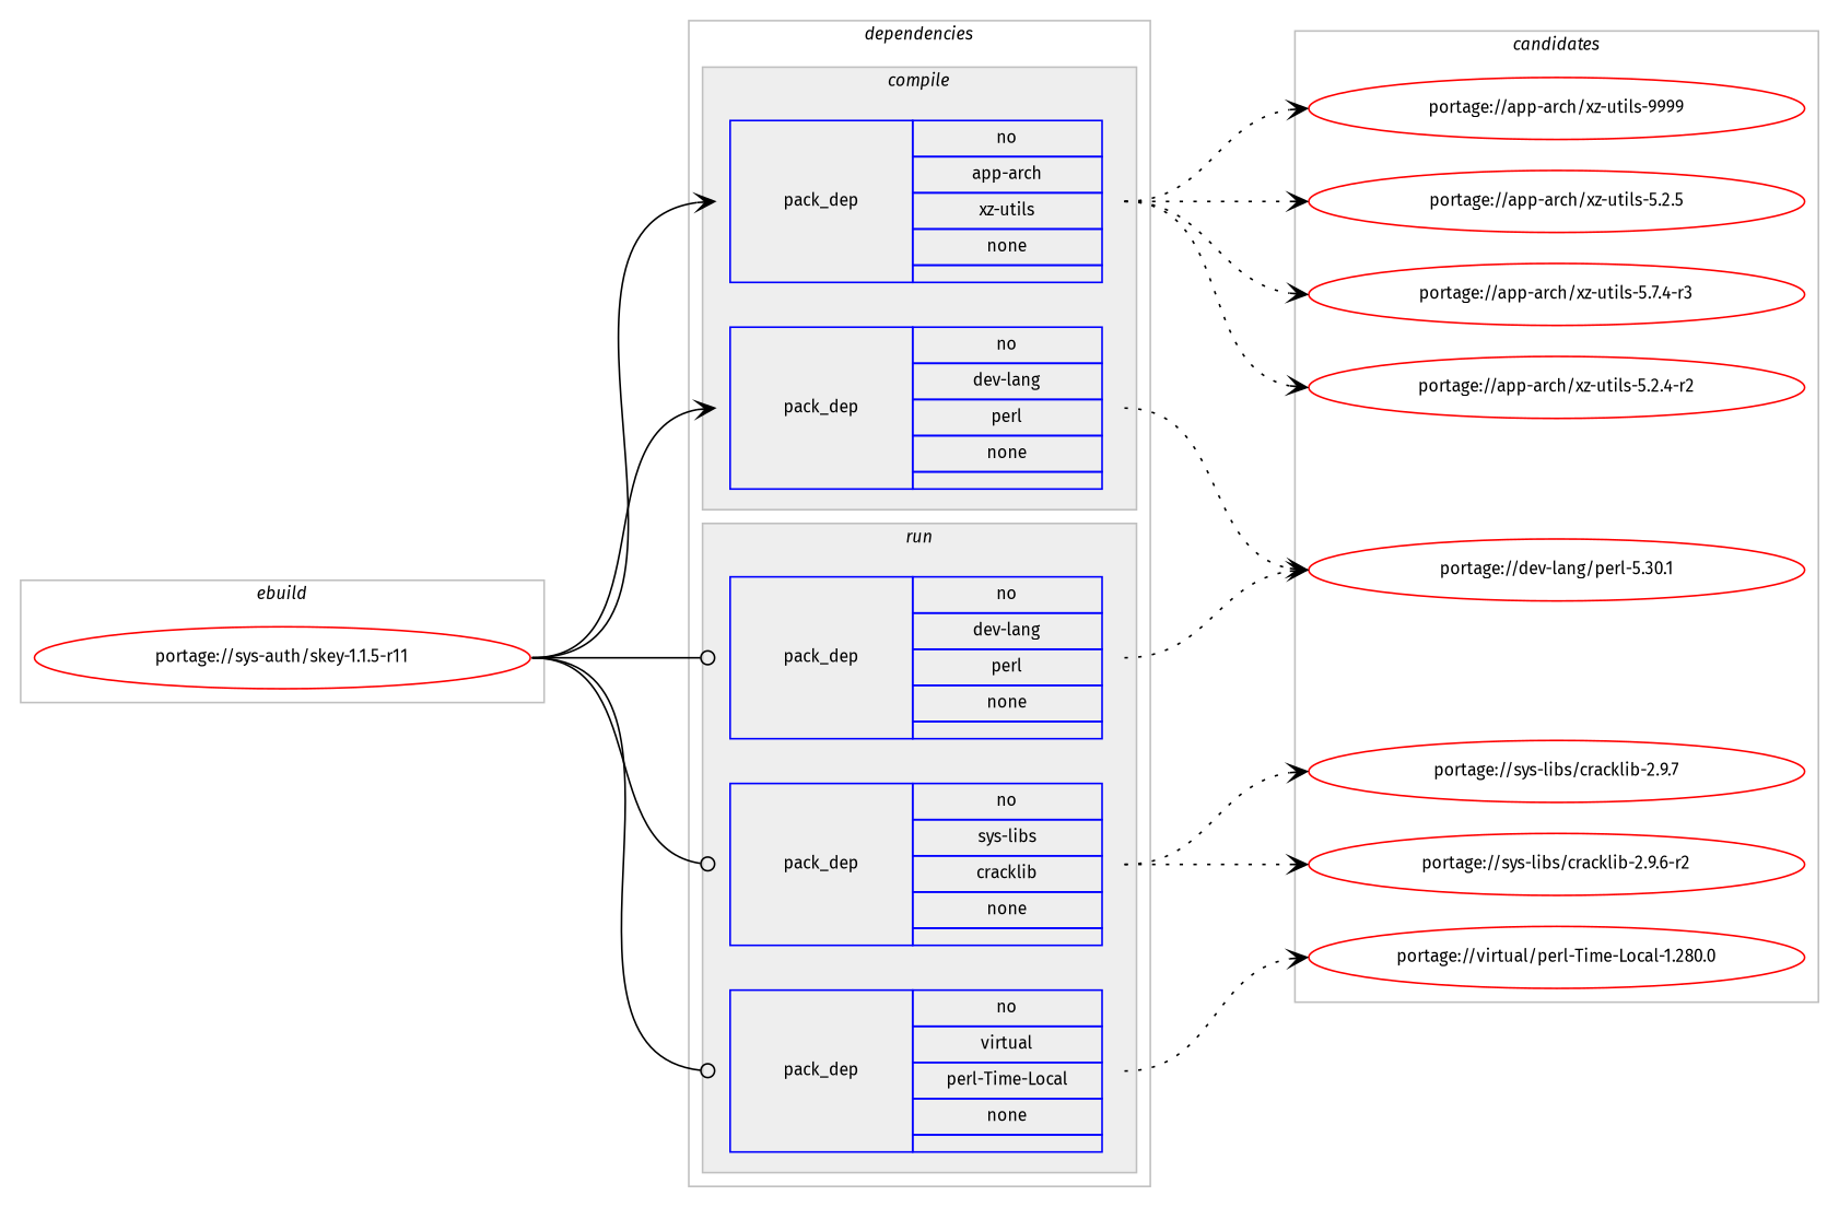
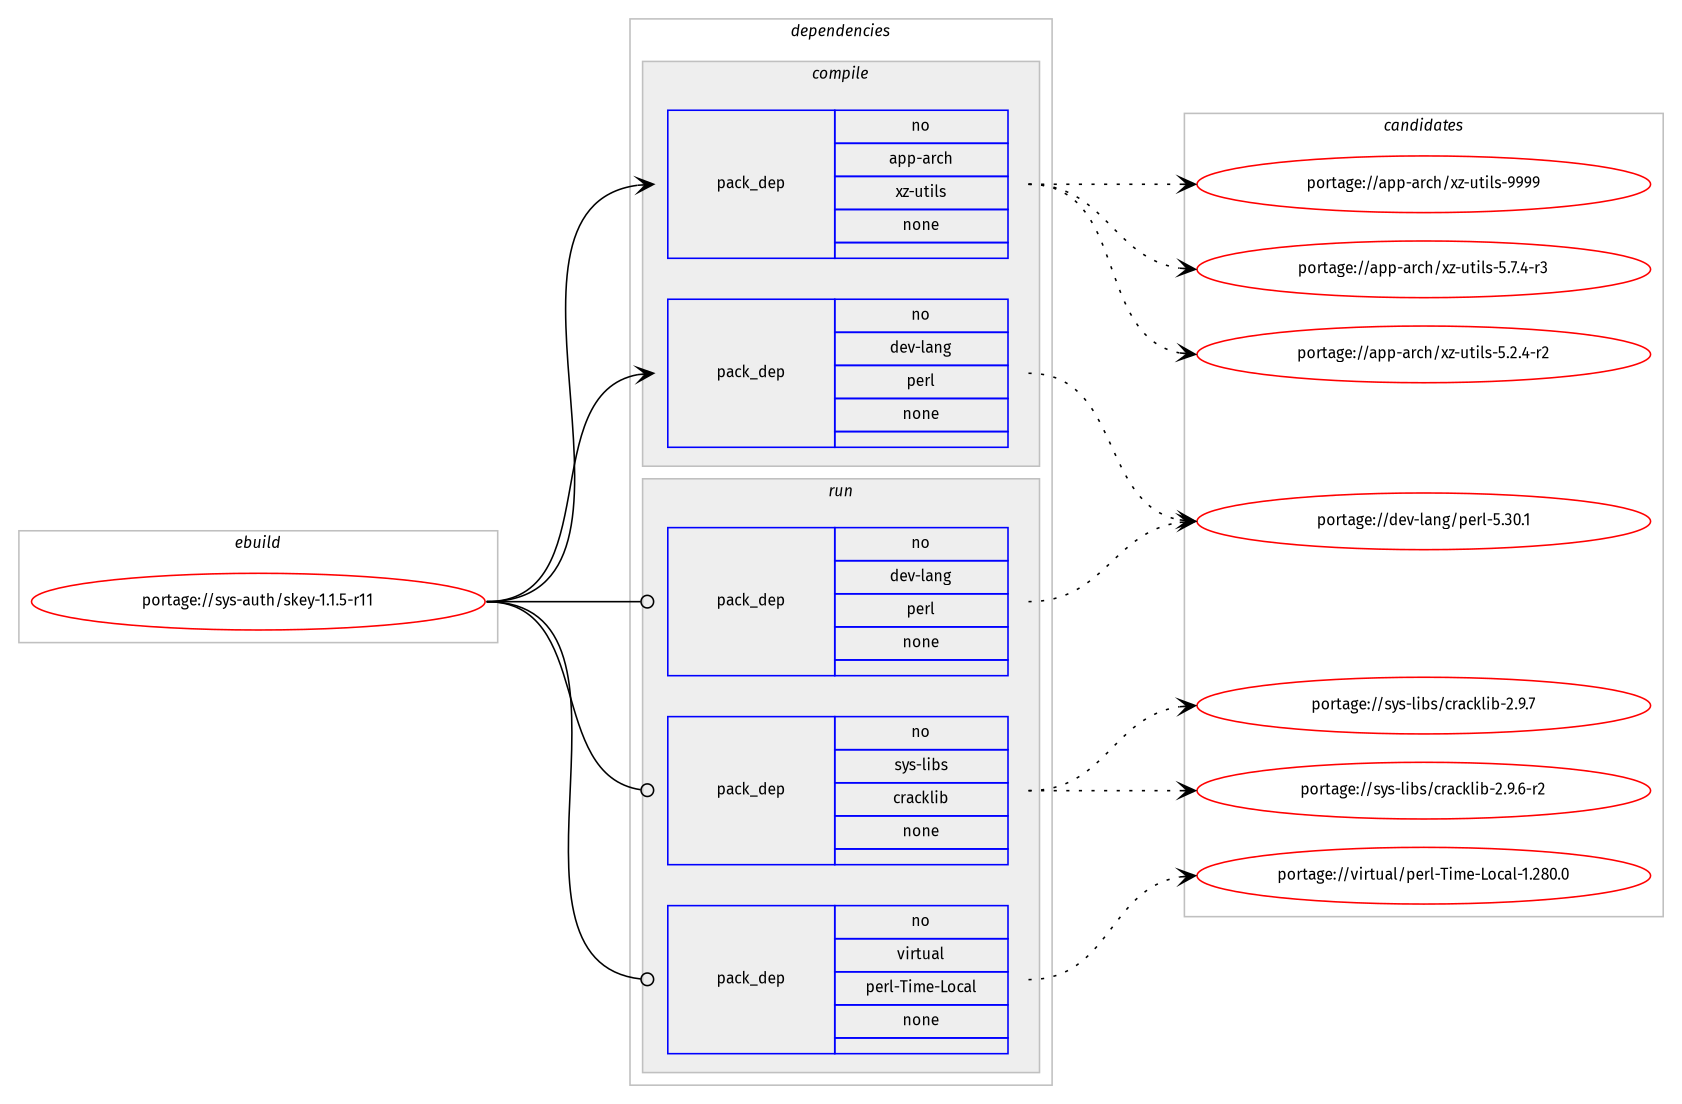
  digraph {
    compound=true
    concentrate=true
    fontname="Fira Sans"
    fontsize=10
    newrank=true
    rankdir=LR
    ranksep=1.5
    node [color=red fontname="Fira Sans" fontsize=10]
    edge [arrowhead=vee fontname="Fira Sans" headport=w style=dotted tailport=e weight=100]
    n1 [label="portage://sys-auth/skey-1.1.5-r11" width=4]
    n2 [color=blue label=<<TABLE BORDER="0" CELLBORDER="1" CELLSPACING="0" CELLPADDING="4" WIDTH="220"><TR><TD ROWSPAN="6" CELLPADDING="30">pack_dep</TD></TR><TR><TD WIDTH="110">no</TD></TR><TR><TD>app-arch</TD></TR><TR><TD>xz-utils</TD></TR><TR><TD>none</TD></TR><TR><TD></TD></TR></TABLE>> shape=none]
    n3 [color=blue label=<<TABLE BORDER="0" CELLBORDER="1" CELLSPACING="0" CELLPADDING="4" WIDTH="220"><TR><TD ROWSPAN="6" CELLPADDING="30">pack_dep</TD></TR><TR><TD WIDTH="110">no</TD></TR><TR><TD>dev-lang</TD></TR><TR><TD>perl</TD></TR><TR><TD>none</TD></TR><TR><TD></TD></TR></TABLE>> shape=none]
    n4 [color=blue label=<<TABLE BORDER="0" CELLBORDER="1" CELLSPACING="0" CELLPADDING="4" WIDTH="220"><TR><TD ROWSPAN="6" CELLPADDING="30">pack_dep</TD></TR><TR><TD WIDTH="110">no</TD></TR><TR><TD>dev-lang</TD></TR><TR><TD>perl</TD></TR><TR><TD>none</TD></TR><TR><TD></TD></TR></TABLE>> shape=none]
    n5 [color=blue label=<<TABLE BORDER="0" CELLBORDER="1" CELLSPACING="0" CELLPADDING="4" WIDTH="220"><TR><TD ROWSPAN="6" CELLPADDING="30">pack_dep</TD></TR><TR><TD WIDTH="110">no</TD></TR><TR><TD>sys-libs</TD></TR><TR><TD>cracklib</TD></TR><TR><TD>none</TD></TR><TR><TD></TD></TR></TABLE>> shape=none]
    n6 [color=blue label=<<TABLE BORDER="0" CELLBORDER="1" CELLSPACING="0" CELLPADDING="4" WIDTH="220"><TR><TD ROWSPAN="6" CELLPADDING="30">pack_dep</TD></TR><TR><TD WIDTH="110">no</TD></TR><TR><TD>virtual</TD></TR><TR><TD>perl-Time-Local</TD></TR><TR><TD>none</TD></TR><TR><TD></TD></TR></TABLE>> shape=none]
    n7 [label="portage://app-arch/xz-utils-9999" width=4]
-   n8 [label="portage://app-arch/xz-utils-5.2.5" width=4]
    n9 [label="portage://app-arch/xz-utils-5.7.4-r3" width=4]
    n10 [label="portage://app-arch/xz-utils-5.2.4-r2" width=4]
    n11 [label="portage://dev-lang/perl-5.30.1" width=4]
    n12 [label="portage://sys-libs/cracklib-2.9.7" width=4]
    n13 [label="portage://sys-libs/cracklib-2.9.6-r2" width=4]
    n14 [label="portage://virtual/perl-Time-Local-1.280.0" width=4]
    subgraph cluster_1 {
      color=gray
      label=<<i>ebuild</i>>
      rank=same
      n1
    }
    subgraph cluster_2 {
      color=gray
      label=<<i>dependencies</i>>
      subgraph cluster_3 {
        color=gray
        fillcolor="#eeeeee"
        label=<<i>compile</i>>
        style=filled
        subgraph sub_4 {
          color=gray
          fillcolor="#eeeeee"
          label=<<i>compile</i>>
          style=filled
          n2
        }
        subgraph sub_5 {
          color=gray
          fillcolor="#eeeeee"
          label=<<i>compile</i>>
          style=filled
          n3
        }
      }
      subgraph cluster_6 {
        color=gray
        fillcolor="#eeeeee"
        label=<<i>compile and run</i>>
        style=filled
      }
      subgraph cluster_7 {
        color=gray
        fillcolor="#eeeeee"
        label=<<i>run</i>>
        style=filled
        subgraph sub_8 {
          color=gray
          fillcolor="#eeeeee"
          label=<<i>run</i>>
          style=filled
          n4
        }
        subgraph sub_9 {
          color=gray
          fillcolor="#eeeeee"
          label=<<i>run</i>>
          style=filled
          n5
        }
        subgraph sub_10 {
          color=gray
          fillcolor="#eeeeee"
          label=<<i>run</i>>
          style=filled
          n6
        }
      }
    }
    subgraph cluster_11 {
      color=gray
      label=<<i>candidates</i>>
      rank=same
      subgraph sub_12 {
        color=black
        label=<<i>candidates</i>>
        nodesep=1
        rank=same
        n7
-       n8
        n9
        n10
      }
      subgraph sub_13 {
        color=black
        label=<<i>candidates</i>>
        nodesep=1
        rank=same
        n11
      }
      subgraph sub_14 {
        color=black
        label=<<i>candidates</i>>
        nodesep=1
        rank=same
        n11
      }
      subgraph sub_15 {
        color=black
        label=<<i>candidates</i>>
        nodesep=1
        rank=same
        n12
        n13
      }
      subgraph sub_16 {
        color=black
        label=<<i>candidates</i>>
        nodesep=1
        rank=same
        n14
      }
    }
    n1 -> n2 [style=solid weight=20]
    n1 -> n3 [style=solid weight=20]
    n1 -> n4 [arrowhead=odot style=solid weight=20]
    n1 -> n5 [arrowhead=odot style=solid weight=20]
    n1 -> n6 [arrowhead=odot style=solid weight=20]
    n2 -> n7
-   n2 -> n8
    n2 -> n9
    n2 -> n10
    n3 -> n11
    n4 -> n11
    n5 -> n12
    n5 -> n13
    n6 -> n14
  }
